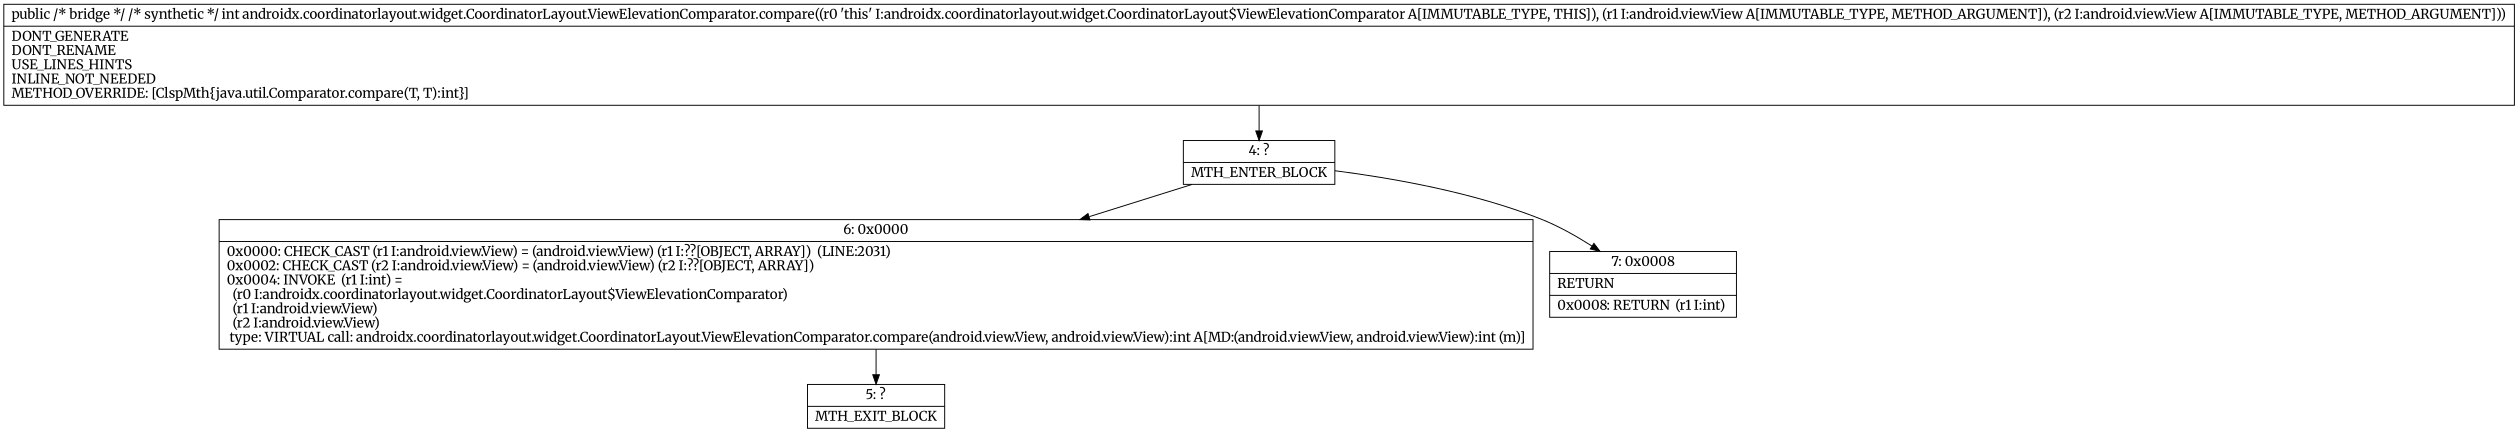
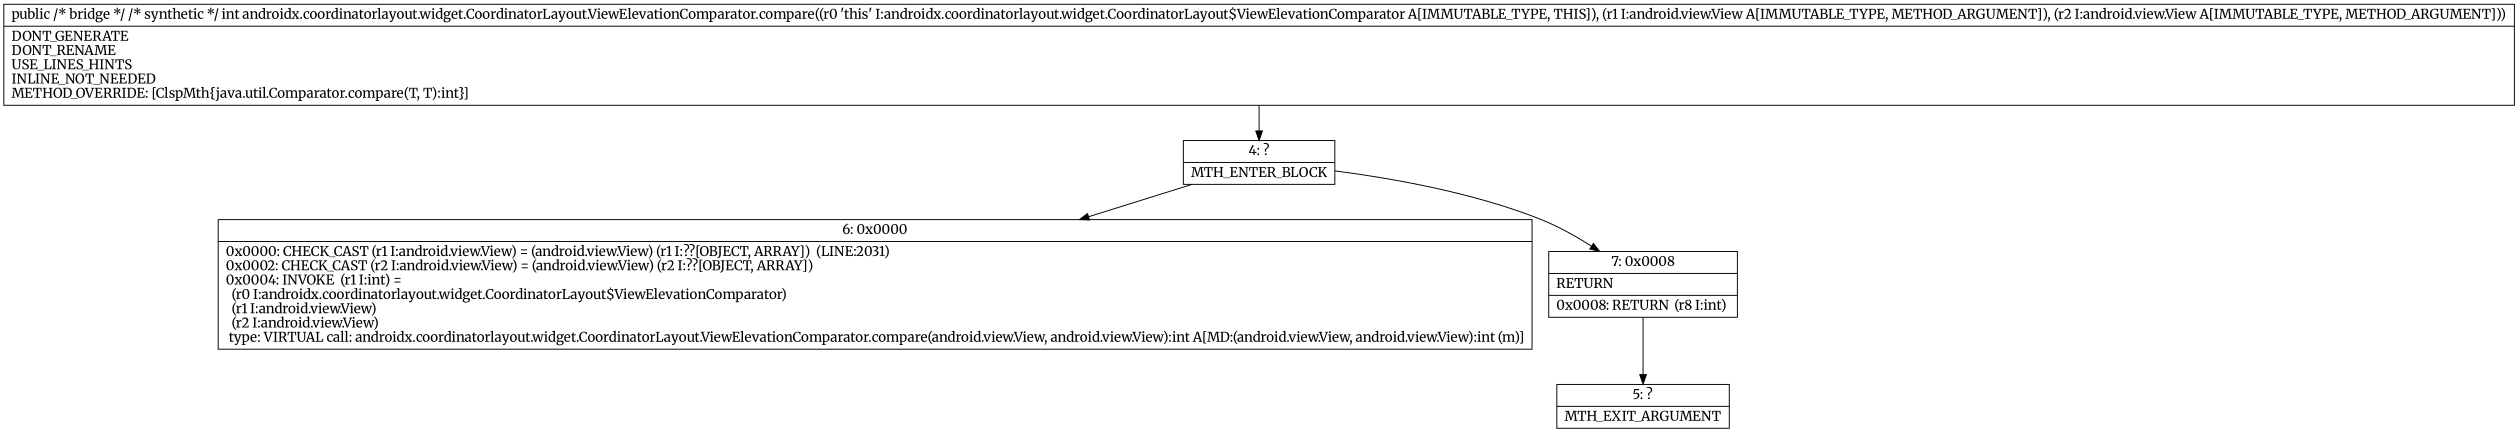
  digraph {
    fontname=Merriweather
    node [fontname=Merriweather shape=record]
    edge [fontname=Merriweather]
    n1 [label="{4\:\ ?|MTH_ENTER_BLOCK\l}"]
    n2 [label="{6\:\ 0x0000|0x0000: CHECK_CAST (r1 I:android.view.View) = (android.view.View) (r1 I:??[OBJECT, ARRAY])  (LINE:2031)\l0x0002: CHECK_CAST (r2 I:android.view.View) = (android.view.View) (r2 I:??[OBJECT, ARRAY]) \l0x0004: INVOKE  (r1 I:int) = \l  (r0 I:androidx.coordinatorlayout.widget.CoordinatorLayout$ViewElevationComparator)\l  (r1 I:android.view.View)\l  (r2 I:android.view.View)\l type: VIRTUAL call: androidx.coordinatorlayout.widget.CoordinatorLayout.ViewElevationComparator.compare(android.view.View, android.view.View):int A[MD:(android.view.View, android.view.View):int (m)]\l}"]
-   n3 [label="{7\:\ 0x0008|RETURN\l|0x0008: RETURN  (r1 I:int) \l}"]
-   n4 [label="{5\:\ ?|MTH_EXIT_BLOCK\l}"]
+   n3 [label="{7\:\ 0x0008|RETURN\l|0x0008: RETURN  (r8 I:int) \l}"]
+   n4 [label="{5\:\ ?|MTH_EXIT_ARGUMENT\l}"]
    n5 [label="{public \/* bridge *\/ \/* synthetic *\/ int androidx.coordinatorlayout.widget.CoordinatorLayout.ViewElevationComparator.compare((r0 'this' I:androidx.coordinatorlayout.widget.CoordinatorLayout$ViewElevationComparator A[IMMUTABLE_TYPE, THIS]), (r1 I:android.view.View A[IMMUTABLE_TYPE, METHOD_ARGUMENT]), (r2 I:android.view.View A[IMMUTABLE_TYPE, METHOD_ARGUMENT]))  | DONT_GENERATE\lDONT_RENAME\lUSE_LINES_HINTS\lINLINE_NOT_NEEDED\lMETHOD_OVERRIDE: [ClspMth\{java.util.Comparator.compare(T, T):int\}]\l}"]
    n1 -> n2
    n1 -> n3
-   n2 -> n4
+   n3 -> n4
    n5 -> n1
  }
